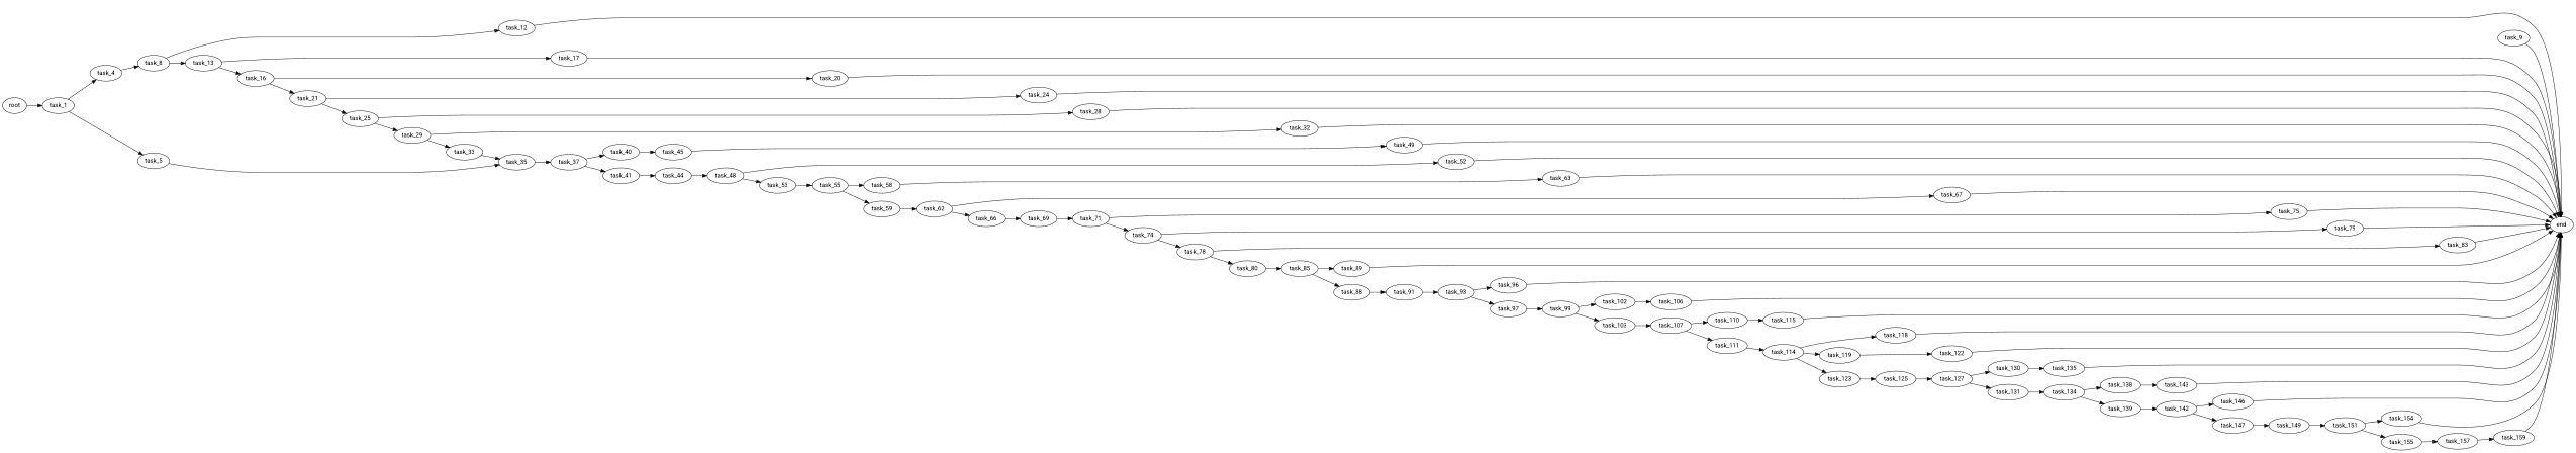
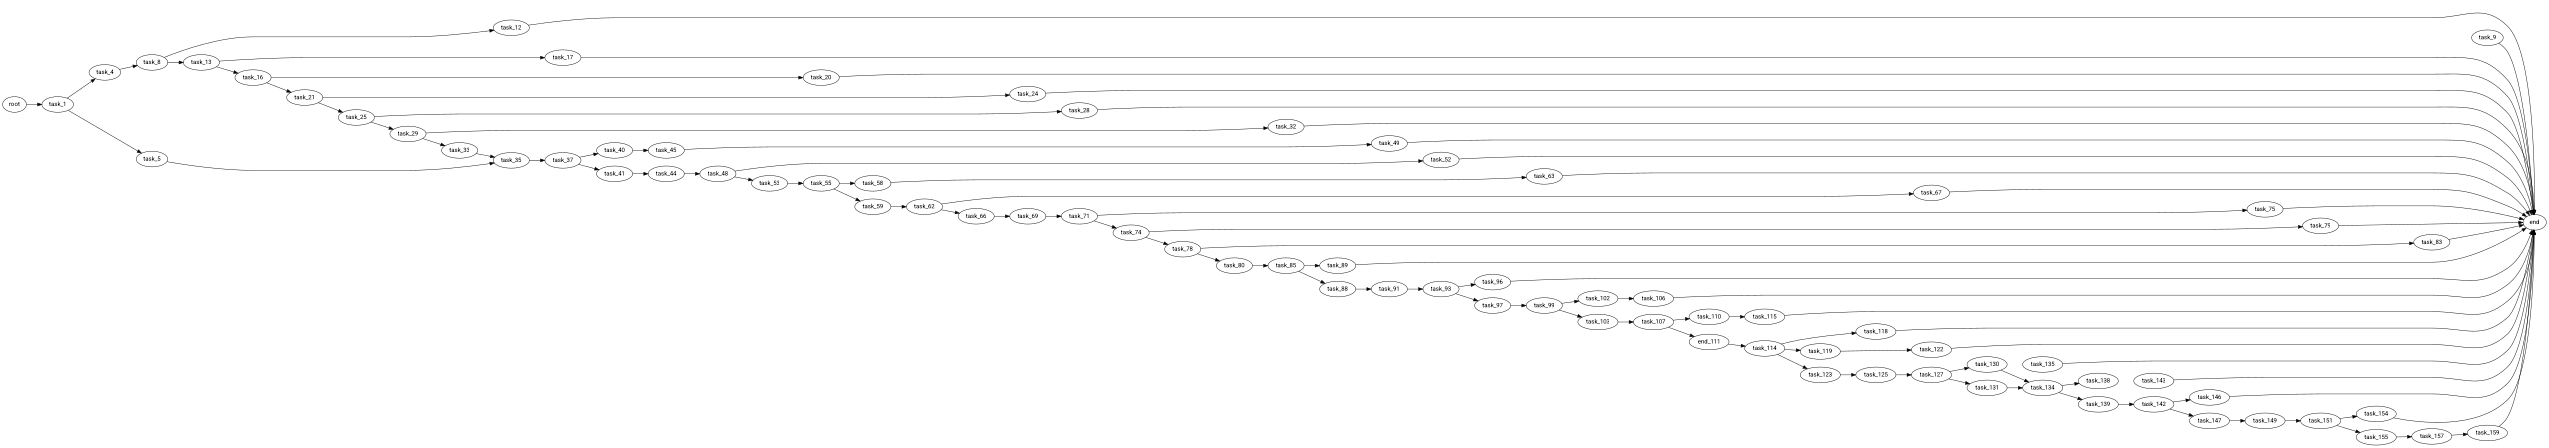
  digraph {
    fontname=Roboto
    rankdir=LR
    node [fontname=Roboto]
    edge [fontname=Roboto]
    root
    task_1
    task_4
    task_5
    task_8
    task_35
    task_12
    task_13
    task_9
    end
    task_16
    task_17
    task_20
    task_21
    task_24
    task_25
    task_28
    task_29
    task_32
    task_33
    task_37
    task_40
    task_41
    task_45
    task_44
    task_49
    task_48
    task_52
    task_53
    task_55
    task_58
    task_59
    task_63
    task_62
    task_66
    task_67
    task_69
    task_71
    task_74
    task_75
    task_78
    task_79
    n43 [label=task_80]
    task_83
    task_85
    task_88
    task_89
    task_91
    task_93
    task_96
    task_97
    task_99
    task_102
    task_103
    task_106
    task_107
    task_110
-   task_111
+   task_111 [label=end_111]
    task_115
    task_114
    task_118
    task_119
    task_123
    task_122
    task_125
    task_127
    task_130
    task_131
    task_135
    task_134
    task_138
    task_139
    task_143
    task_142
    task_146
    task_147
    task_149
    task_151
    task_154
    task_155
    task_157
    task_159
    root -> task_1
    task_1 -> task_4
    task_1 -> task_5
    task_4 -> task_8
    task_5 -> task_35
    task_8 -> task_12
    task_8 -> task_13
    task_35 -> task_37
    task_12 -> end
    task_13 -> task_16
    task_13 -> task_17
    task_9 -> end
    task_16 -> task_20
    task_16 -> task_21
    task_17 -> end
    task_20 -> end
    task_21 -> task_24
    task_21 -> task_25
    task_24 -> end
    task_25 -> task_28
    task_25 -> task_29
    task_28 -> end
    task_29 -> task_32
    task_29 -> task_33
    task_32 -> end
    task_33 -> task_35
    task_37 -> task_40
    task_37 -> task_41
    task_40 -> task_45
    task_41 -> task_44
    task_45 -> task_49
    task_44 -> task_48
    task_49 -> end
    task_48 -> task_52
    task_48 -> task_53
    task_52 -> end
    task_53 -> task_55
    task_55 -> task_58
    task_55 -> task_59
    task_58 -> task_63
    task_59 -> task_62
    task_63 -> end
    task_62 -> task_66
    task_62 -> task_67
    task_66 -> task_69
    task_67 -> end
    task_69 -> task_71
    task_71 -> task_74
    task_71 -> task_75
    task_74 -> task_78
    task_74 -> task_79
    task_75 -> end
    task_78 -> n43
    task_78 -> task_83
    task_79 -> end
    n43 -> task_85
    task_83 -> end
    task_85 -> task_88
    task_85 -> task_89
    task_88 -> task_91
    task_89 -> end
    task_91 -> task_93
    task_93 -> task_96
    task_93 -> task_97
    task_96 -> end
    task_97 -> task_99
    task_99 -> task_102
    task_99 -> task_103
    task_102 -> task_106
    task_103 -> task_107
    task_106 -> end
    task_107 -> task_110
    task_107 -> task_111
    task_110 -> task_115
    task_111 -> task_114
    task_115 -> end
    task_114 -> task_118
    task_114 -> task_119
    task_114 -> task_123
    task_118 -> end
    task_119 -> task_122
    task_123 -> task_125
    task_122 -> end
    task_125 -> task_127
    task_127 -> task_130
    task_127 -> task_131
-   task_130 -> task_135
+   task_130 -> task_134
    task_131 -> task_134
    task_135 -> end
    task_134 -> task_138
    task_134 -> task_139
-   task_138 -> task_143
    task_139 -> task_142
    task_143 -> end
    task_142 -> task_146
    task_142 -> task_147
    task_146 -> end
    task_147 -> task_149
    task_149 -> task_151
    task_151 -> task_154
    task_151 -> task_155
    task_154 -> end
    task_155 -> task_157
    task_157 -> task_159
    task_159 -> end
  }
